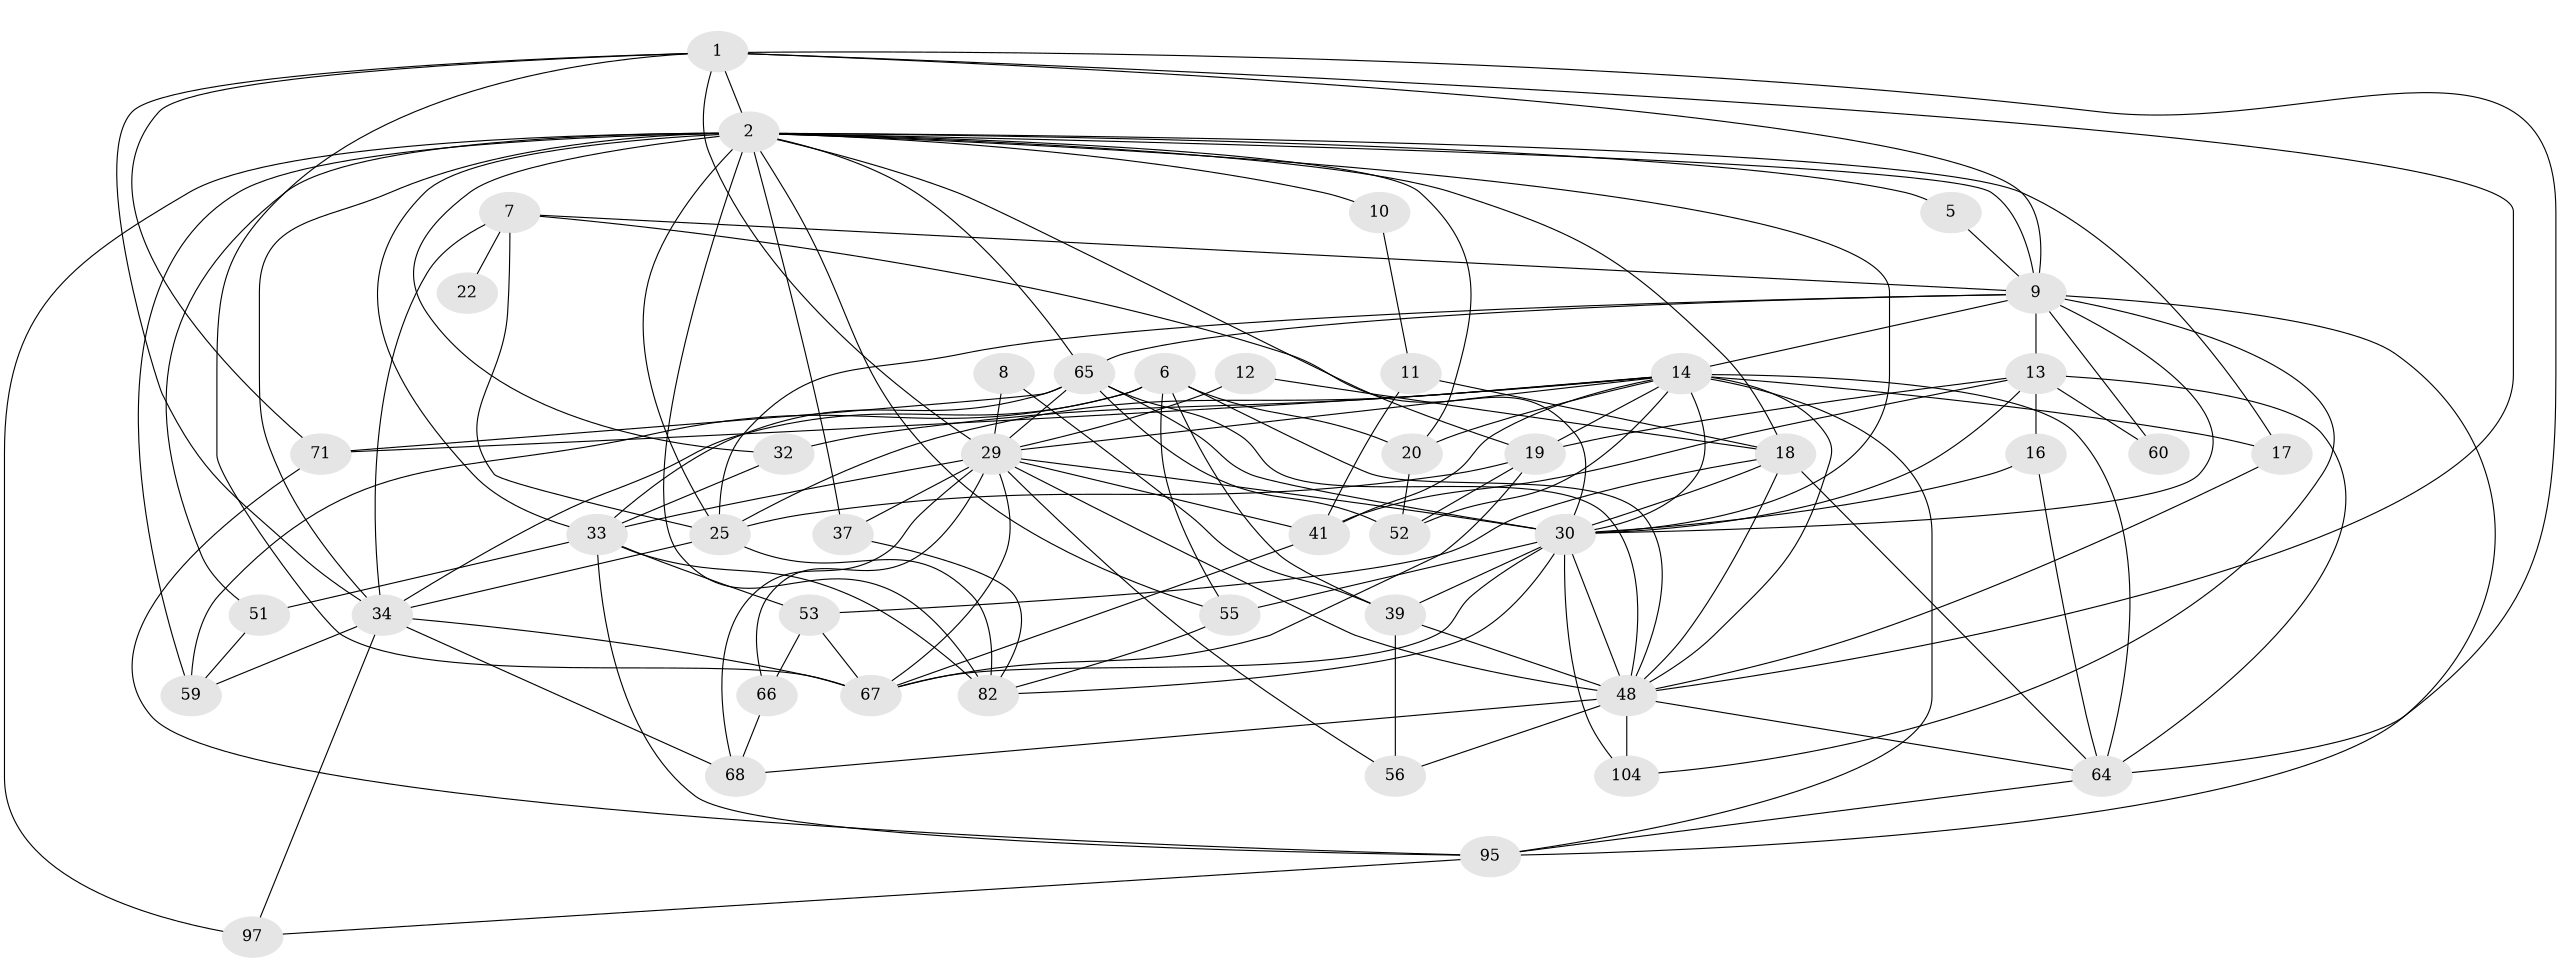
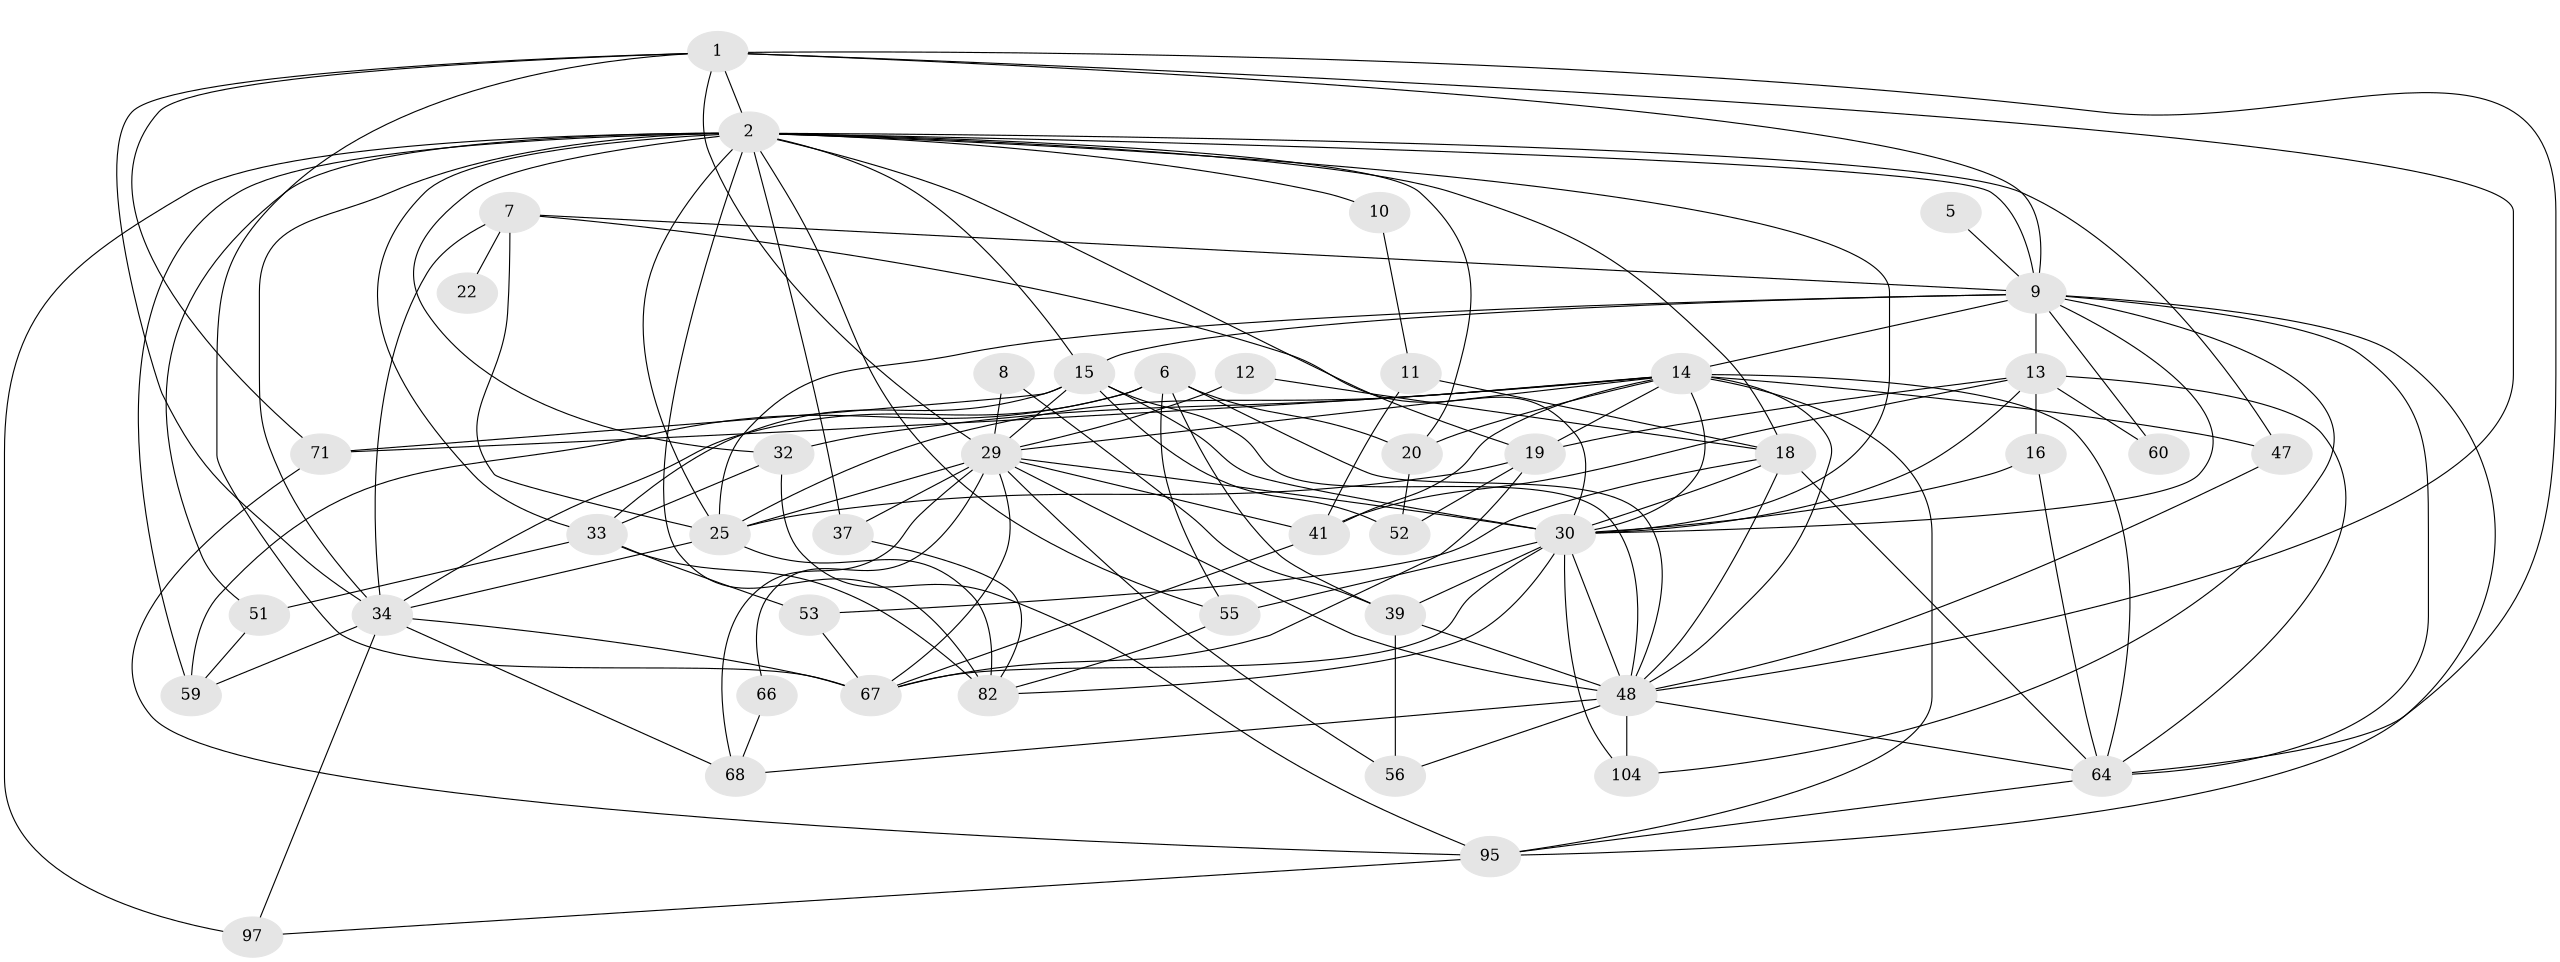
  graph {
    node [color=gray90 style=filled]
    1 [super="+101+24+62"]
    2 [super="+3+77+28+4"]
    9 [super="+23+26"]
    29 [super="+42+45+76"]
    34 [super="+89+63"]
    48 [super="+50+78"]
    64 [super="+75"]
    67 [super="+74+99"]
    71
    5
    10 [super="+81"]
-   15 [super="+27+44" label=65]
+   15 [super="+27+44"]
    18 [super="+54+35"]
    19
    20
    25 [super="+38+79"]
    30 [super="+70+49+83+43"]
    32
    33 [super="+72+103"]
    37
-   47 [super="+105" label=17]
+   47 [super="+105"]
    51
    55
    59
    82 [super="+86"]
    97
    13 [super="+92"]
    14 [super="+31+85+17"]
    60
    95
    104 [super="+109"]
    41 [super="+84"]
    56
    66
    68
    11
    52 [super="+58+57"]
    53 [super="+100"]
    39 [super="+98"]
    6 [super="+65"]
    7 [super="+87+69"]
    22
    8
    16
    12
    1 -- 2
    1 -- 9 [weight=2]
    1 -- 29
    1 -- 34
    1 -- 48
    1 -- 64
    1 -- 67 [weight=2]
    1 -- 71
    2 -- 9
    2 -- 34 [weight=3]
-   2 -- 5
    2 -- 10
    2 -- 15
    2 -- 18 [weight=2]
    2 -- 19
    2 -- 20
    2 -- 25 [weight=3]
    2 -- 30
    2 -- 32
    2 -- 33
    2 -- 37
    2 -- 47
    2 -- 51
    2 -- 55
    2 -- 59
    2 -- 82
    2 -- 97
+   9 -- 64
    9 -- 15
    9 -- 25
    9 -- 30
    9 -- 13 [weight=2]
    9 -- 14
    9 -- 60
    9 -- 95
    9 -- 104
    29 -- 48
    29 -- 67
    29 -- 30
-   29 -- 33
+   29 -- 25
    29 -- 37
    29 -- 41
    29 -- 56
    29 -- 66
    29 -- 68
    34 -- 67
    34 -- 59
    34 -- 97
    34 -- 68
    48 -- 64
    48 -- 104
    48 -- 56
    48 -- 68
    64 -- 95
    71 -- 95
    5 -- 9
    10 -- 11
    15 -- 29
    15 -- 48
    15 -- 71
    15 -- 30
    15 -- 33
    15 -- 52
    18 -- 48
    18 -- 64
    18 -- 30 [weight=2]
    18 -- 53
    19 -- 67
    19 -- 25
    19 -- 52
    20 -- 52
    25 -- 34
    25 -- 82
    30 -- 48
    30 -- 67 [weight=2]
    30 -- 55
    30 -- 82 [weight=2]
    30 -- 104
    30 -- 39
    32 -- 33
    33 -- 51
    33 -- 82
-   33 -- 95
+   32 -- 95
    33 -- 53
    37 -- 82
    47 -- 48
    51 -- 59
    55 -- 82
    13 -- 64
    13 -- 19
    13 -- 30
    13 -- 60
    13 -- 41
    13 -- 16
    14 -- 29
    14 -- 48
    14 -- 64 [weight=2]
    14 -- 71
    14 -- 19
    14 -- 20
    14 -- 25
    14 -- 30
    14 -- 32
    14 -- 47
    14 -- 95 [weight=2]
    14 -- 41 [weight=2]
-   14 -- 52 [weight=2]
    95 -- 97
    41 -- 67
    66 -- 68
    11 -- 18
    11 -- 41
    53 -- 67
-   53 -- 66
    39 -- 48 [weight=2]
    39 -- 56
    6 -- 34 [weight=2]
    6 -- 48
    6 -- 20
    6 -- 55
    6 -- 59
    6 -- 39
    7 -- 9
    7 -- 34
    7 -- 25
    7 -- 30
    7 -- 22
    8 -- 29
    8 -- 39
    16 -- 64
    16 -- 30
    12 -- 29
    12 -- 18
  }
